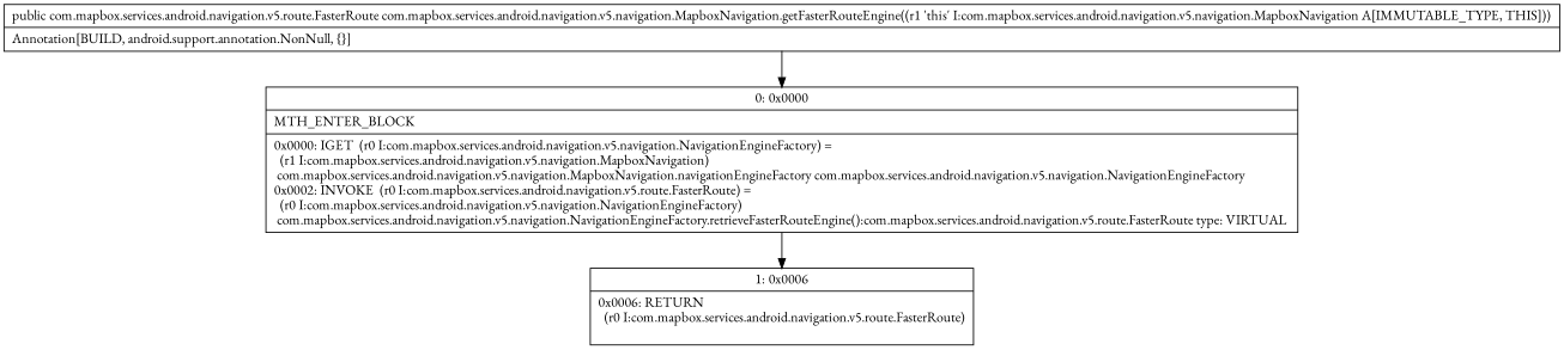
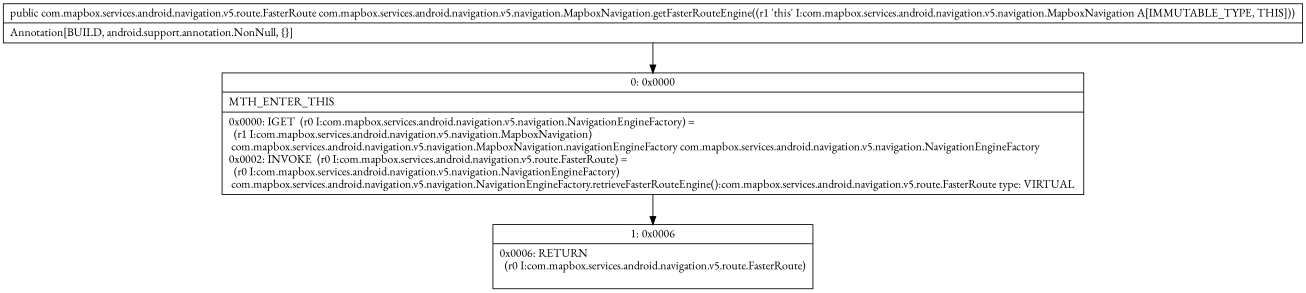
  digraph {
    fontname="EB Garamond"
    node [shape=record fontname="EB Garamond"]
    edge [fontname="EB Garamond"]
-   n1 [label="{0\:\ 0x0000|MTH_ENTER_BLOCK\l|0x0000: IGET  (r0 I:com.mapbox.services.android.navigation.v5.navigation.NavigationEngineFactory) = \l  (r1 I:com.mapbox.services.android.navigation.v5.navigation.MapboxNavigation)\l com.mapbox.services.android.navigation.v5.navigation.MapboxNavigation.navigationEngineFactory com.mapbox.services.android.navigation.v5.navigation.NavigationEngineFactory \l0x0002: INVOKE  (r0 I:com.mapbox.services.android.navigation.v5.route.FasterRoute) = \l  (r0 I:com.mapbox.services.android.navigation.v5.navigation.NavigationEngineFactory)\l com.mapbox.services.android.navigation.v5.navigation.NavigationEngineFactory.retrieveFasterRouteEngine():com.mapbox.services.android.navigation.v5.route.FasterRoute type: VIRTUAL \l}"]
+   n1 [label="{0\:\ 0x0000|MTH_ENTER_THIS\l|0x0000: IGET  (r0 I:com.mapbox.services.android.navigation.v5.navigation.NavigationEngineFactory) = \l  (r1 I:com.mapbox.services.android.navigation.v5.navigation.MapboxNavigation)\l com.mapbox.services.android.navigation.v5.navigation.MapboxNavigation.navigationEngineFactory com.mapbox.services.android.navigation.v5.navigation.NavigationEngineFactory \l0x0002: INVOKE  (r0 I:com.mapbox.services.android.navigation.v5.route.FasterRoute) = \l  (r0 I:com.mapbox.services.android.navigation.v5.navigation.NavigationEngineFactory)\l com.mapbox.services.android.navigation.v5.navigation.NavigationEngineFactory.retrieveFasterRouteEngine():com.mapbox.services.android.navigation.v5.route.FasterRoute type: VIRTUAL \l}"]
    n2 [label="{1\:\ 0x0006|0x0006: RETURN  \l  (r0 I:com.mapbox.services.android.navigation.v5.route.FasterRoute)\l \l}"]
    n3 [label="{public com.mapbox.services.android.navigation.v5.route.FasterRoute com.mapbox.services.android.navigation.v5.navigation.MapboxNavigation.getFasterRouteEngine((r1 'this' I:com.mapbox.services.android.navigation.v5.navigation.MapboxNavigation A[IMMUTABLE_TYPE, THIS]))  | Annotation[BUILD, android.support.annotation.NonNull, \{\}]\l}"]
    n1 -> n2
    n3 -> n1
  }
